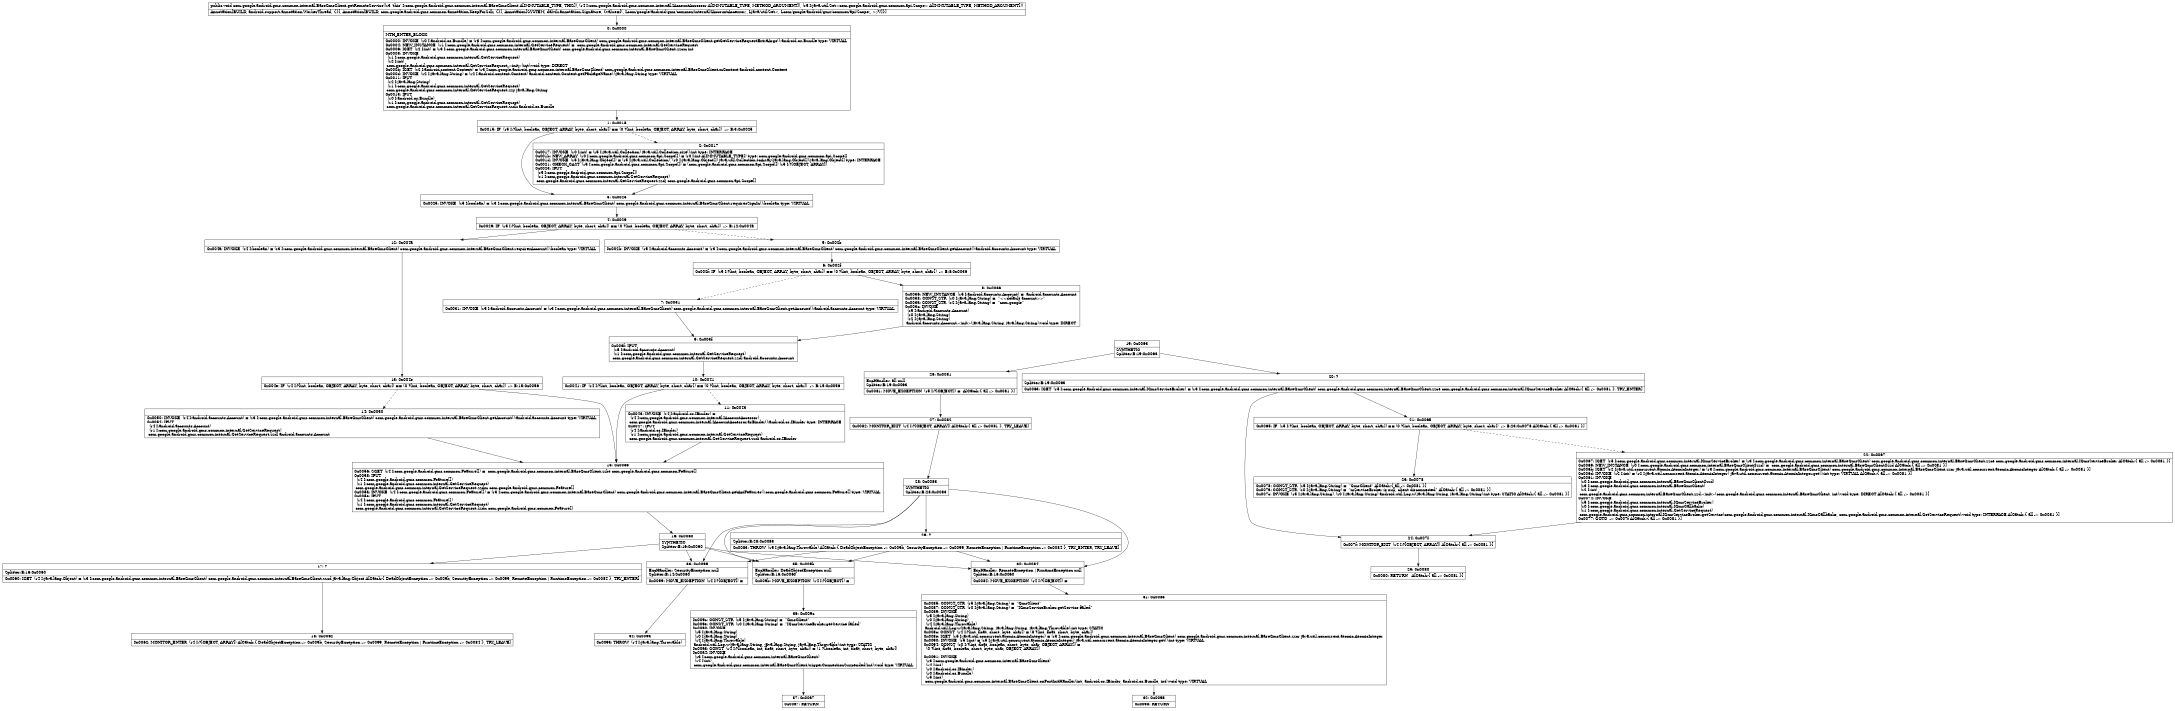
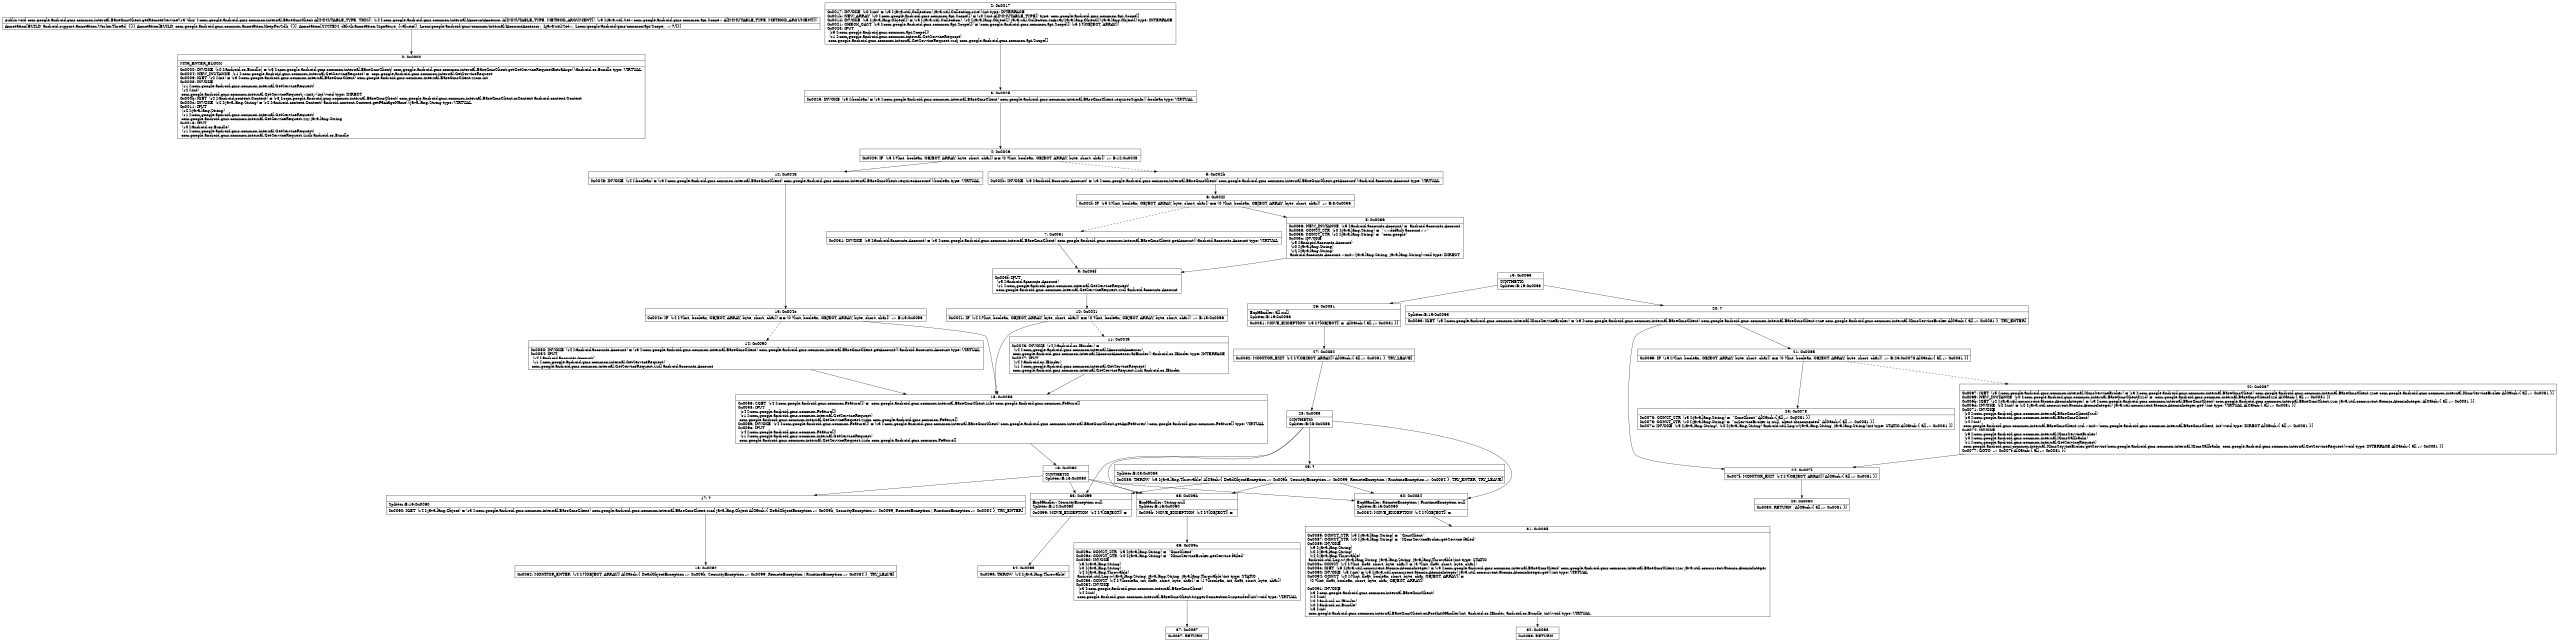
  digraph {
    node [shape=record]
    n1 [label="{0\:\ 0x0000|MTH_ENTER_BLOCK\l|0x0000: INVOKE  (r0 I:android.os.Bundle) = (r3 I:com.google.android.gms.common.internal.BaseGmsClient) com.google.android.gms.common.internal.BaseGmsClient.getGetServiceRequestExtraArgs():android.os.Bundle type: VIRTUAL \l0x0004: NEW_INSTANCE  (r1 I:com.google.android.gms.common.internal.GetServiceRequest) =  com.google.android.gms.common.internal.GetServiceRequest \l0x0006: IGET  (r2 I:int) = (r3 I:com.google.android.gms.common.internal.BaseGmsClient) com.google.android.gms.common.internal.BaseGmsClient.zzcm int \l0x0008: INVOKE  \l  (r1 I:com.google.android.gms.common.internal.GetServiceRequest)\l  (r2 I:int)\l com.google.android.gms.common.internal.GetServiceRequest.\<init\>(int):void type: DIRECT \l0x000b: IGET  (r2 I:android.content.Context) = (r3 I:com.google.android.gms.common.internal.BaseGmsClient) com.google.android.gms.common.internal.BaseGmsClient.mContext android.content.Context \l0x000d: INVOKE  (r2 I:java.lang.String) = (r2 I:android.content.Context) android.content.Context.getPackageName():java.lang.String type: VIRTUAL \l0x0011: IPUT  \l  (r2 I:java.lang.String)\l  (r1 I:com.google.android.gms.common.internal.GetServiceRequest)\l com.google.android.gms.common.internal.GetServiceRequest.zzy java.lang.String \l0x0013: IPUT  \l  (r0 I:android.os.Bundle)\l  (r1 I:com.google.android.gms.common.internal.GetServiceRequest)\l com.google.android.gms.common.internal.GetServiceRequest.zzdk android.os.Bundle \l}"]
-   n2 [label="{1\:\ 0x0015|0x0015: IF  (r5 I:?[int, boolean, OBJECT, ARRAY, byte, short, char]) == (0 ?[int, boolean, OBJECT, ARRAY, byte, short, char])  \-\> B:3:0x0025 \l}"]
    n3 [label="{2\:\ 0x0017|0x0017: INVOKE  (r0 I:int) = (r5 I:java.util.Collection) java.util.Collection.size():int type: INTERFACE \l0x001b: NEW_ARRAY  (r0 I:com.google.android.gms.common.api.Scope[]) = (r0 I:int A[IMMUTABLE_TYPE]) type: com.google.android.gms.common.api.Scope[] \l0x001d: INVOKE  (r5 I:java.lang.Object[]) = (r5 I:java.util.Collection), (r0 I:java.lang.Object[]) java.util.Collection.toArray(java.lang.Object[]):java.lang.Object[] type: INTERFACE \l0x0021: CHECK_CAST  (r5 I:com.google.android.gms.common.api.Scope[]) = (com.google.android.gms.common.api.Scope[]) (r5 I:?[OBJECT, ARRAY]) \l0x0023: IPUT  \l  (r5 I:com.google.android.gms.common.api.Scope[])\l  (r1 I:com.google.android.gms.common.internal.GetServiceRequest)\l com.google.android.gms.common.internal.GetServiceRequest.zzdj com.google.android.gms.common.api.Scope[] \l}"]
    n4 [label="{3\:\ 0x0025|0x0025: INVOKE  (r5 I:boolean) = (r3 I:com.google.android.gms.common.internal.BaseGmsClient) com.google.android.gms.common.internal.BaseGmsClient.requiresSignIn():boolean type: VIRTUAL \l}"]
    n5 [label="{4\:\ 0x0029|0x0029: IF  (r5 I:?[int, boolean, OBJECT, ARRAY, byte, short, char]) == (0 ?[int, boolean, OBJECT, ARRAY, byte, short, char])  \-\> B:12:0x004a \l}"]
    n6 [label="{5\:\ 0x002b|0x002b: INVOKE  (r5 I:android.accounts.Account) = (r3 I:com.google.android.gms.common.internal.BaseGmsClient) com.google.android.gms.common.internal.BaseGmsClient.getAccount():android.accounts.Account type: VIRTUAL \l}"]
    n7 [label="{12\:\ 0x004a|0x004a: INVOKE  (r4 I:boolean) = (r3 I:com.google.android.gms.common.internal.BaseGmsClient) com.google.android.gms.common.internal.BaseGmsClient.requiresAccount():boolean type: VIRTUAL \l}"]
    n8 [label="{6\:\ 0x002f|0x002f: IF  (r5 I:?[int, boolean, OBJECT, ARRAY, byte, short, char]) == (0 ?[int, boolean, OBJECT, ARRAY, byte, short, char])  \-\> B:8:0x0036 \l}"]
    n9 [label="{13\:\ 0x004e|0x004e: IF  (r4 I:?[int, boolean, OBJECT, ARRAY, byte, short, char]) == (0 ?[int, boolean, OBJECT, ARRAY, byte, short, char])  \-\> B:15:0x0056 \l}"]
    n10 [label="{7\:\ 0x0031|0x0031: INVOKE  (r5 I:android.accounts.Account) = (r3 I:com.google.android.gms.common.internal.BaseGmsClient) com.google.android.gms.common.internal.BaseGmsClient.getAccount():android.accounts.Account type: VIRTUAL \l}"]
    n11 [label="{8\:\ 0x0036|0x0036: NEW_INSTANCE  (r5 I:android.accounts.Account) =  android.accounts.Account \l0x0038: CONST_STR  (r0 I:java.lang.String) =  \"\<\<default account\>\>\" \l0x003a: CONST_STR  (r2 I:java.lang.String) =  \"com.google\" \l0x003c: INVOKE  \l  (r5 I:android.accounts.Account)\l  (r0 I:java.lang.String)\l  (r2 I:java.lang.String)\l android.accounts.Account.\<init\>(java.lang.String, java.lang.String):void type: DIRECT \l}"]
    n12 [label="{9\:\ 0x003f|0x003f: IPUT  \l  (r5 I:android.accounts.Account)\l  (r1 I:com.google.android.gms.common.internal.GetServiceRequest)\l com.google.android.gms.common.internal.GetServiceRequest.zzdl android.accounts.Account \l}"]
    n13 [label="{10\:\ 0x0041|0x0041: IF  (r4 I:?[int, boolean, OBJECT, ARRAY, byte, short, char]) == (0 ?[int, boolean, OBJECT, ARRAY, byte, short, char])  \-\> B:15:0x0056 \l}"]
    n14 [label="{11\:\ 0x0043|0x0043: INVOKE  (r4 I:android.os.IBinder) = \l  (r4 I:com.google.android.gms.common.internal.IAccountAccessor)\l com.google.android.gms.common.internal.IAccountAccessor.asBinder():android.os.IBinder type: INTERFACE \l0x0047: IPUT  \l  (r4 I:android.os.IBinder)\l  (r1 I:com.google.android.gms.common.internal.GetServiceRequest)\l com.google.android.gms.common.internal.GetServiceRequest.zzdi android.os.IBinder \l}"]
    n15 [label="{15\:\ 0x0056|0x0056: SGET  (r4 I:com.google.android.gms.common.Feature[]) =  com.google.android.gms.common.internal.BaseGmsClient.zzbt com.google.android.gms.common.Feature[] \l0x0058: IPUT  \l  (r4 I:com.google.android.gms.common.Feature[])\l  (r1 I:com.google.android.gms.common.internal.GetServiceRequest)\l com.google.android.gms.common.internal.GetServiceRequest.zzdm com.google.android.gms.common.Feature[] \l0x005a: INVOKE  (r4 I:com.google.android.gms.common.Feature[]) = (r3 I:com.google.android.gms.common.internal.BaseGmsClient) com.google.android.gms.common.internal.BaseGmsClient.getApiFeatures():com.google.android.gms.common.Feature[] type: VIRTUAL \l0x005e: IPUT  \l  (r4 I:com.google.android.gms.common.Feature[])\l  (r1 I:com.google.android.gms.common.internal.GetServiceRequest)\l com.google.android.gms.common.internal.GetServiceRequest.zzdn com.google.android.gms.common.Feature[] \l}"]
    n16 [label="{16\:\ 0x0060|SYNTHETIC\lSplitter:B:16:0x0060\l}"]
    n17 [label="{14\:\ 0x0050|0x0050: INVOKE  (r4 I:android.accounts.Account) = (r3 I:com.google.android.gms.common.internal.BaseGmsClient) com.google.android.gms.common.internal.BaseGmsClient.getAccount():android.accounts.Account type: VIRTUAL \l0x0054: IPUT  \l  (r4 I:android.accounts.Account)\l  (r1 I:com.google.android.gms.common.internal.GetServiceRequest)\l com.google.android.gms.common.internal.GetServiceRequest.zzdl android.accounts.Account \l}"]
    n18 [label="{17\:\ ?|Splitter:B:16:0x0060\l|0x0060: IGET  (r4 I:java.lang.Object) = (r3 I:com.google.android.gms.common.internal.BaseGmsClient) com.google.android.gms.common.internal.BaseGmsClient.zzcd java.lang.Object A[Catch:\{ DeadObjectException \-\> 0x009b, SecurityException \-\> 0x0099, RemoteException \| RuntimeException \-\> 0x0084 \}, TRY_ENTER]\l}"]
    n19 [label="{30\:\ 0x0084|ExcHandler: RemoteException \| RuntimeException null\lSplitter:B:16:0x0060\l|0x0084: MOVE_EXCEPTION  (r4 I:?[OBJECT]) =  \l}"]
    n20 [label="{33\:\ 0x0099|ExcHandler: SecurityException null\lSplitter:B:14:0x0060\l|0x0099: MOVE_EXCEPTION  (r4 I:?[OBJECT]) =  \l}"]
-   n21 [label="{35\:\ 0x009b|ExcHandler: DeadObjectException null\lSplitter:B:16:0x0060\l|0x009b: MOVE_EXCEPTION  (r4 I:?[OBJECT]) =  \l}"]
+   n21 [label="{35\:\ 0x009b|ExcHandler: String null\lSplitter:B:16:0x0060\l|0x009b: MOVE_EXCEPTION  (r4 I:?[OBJECT]) =  \l}"]
    n22 [label="{18\:\ 0x0062|0x0062: MONITOR_ENTER  (r4 I:?[OBJECT, ARRAY]) A[Catch:\{ DeadObjectException \-\> 0x009b, SecurityException \-\> 0x0099, RemoteException \| RuntimeException \-\> 0x0084 \}, TRY_LEAVE]\l}"]
    n23 [label="{31\:\ 0x0085|0x0085: CONST_STR  (r5 I:java.lang.String) =  \"GmsClient\" \l0x0087: CONST_STR  (r0 I:java.lang.String) =  \"IGmsServiceBroker.getService failed\" \l0x0089: INVOKE  \l  (r5 I:java.lang.String)\l  (r0 I:java.lang.String)\l  (r4 I:java.lang.Throwable)\l android.util.Log.w(java.lang.String, java.lang.String, java.lang.Throwable):int type: STATIC \l0x008c: CONST  (r4 I:?[int, float, short, byte, char]) = (8 ?[int, float, short, byte, char]) \l0x008e: IGET  (r5 I:java.util.concurrent.atomic.AtomicInteger) = (r3 I:com.google.android.gms.common.internal.BaseGmsClient) com.google.android.gms.common.internal.BaseGmsClient.zzcr java.util.concurrent.atomic.AtomicInteger \l0x0090: INVOKE  (r5 I:int) = (r5 I:java.util.concurrent.atomic.AtomicInteger) java.util.concurrent.atomic.AtomicInteger.get():int type: VIRTUAL \l0x0094: CONST  (r0 I:?[int, float, boolean, short, byte, char, OBJECT, ARRAY]) = \l  (0 ?[int, float, boolean, short, byte, char, OBJECT, ARRAY])\l \l0x0091: INVOKE  \l  (r3 I:com.google.android.gms.common.internal.BaseGmsClient)\l  (r4 I:int)\l  (r0 I:android.os.IBinder)\l  (r0 I:android.os.Bundle)\l  (r5 I:int)\l com.google.android.gms.common.internal.BaseGmsClient.onPostInitHandler(int, android.os.IBinder, android.os.Bundle, int):void type: VIRTUAL \l}"]
    n24 [label="{34\:\ 0x009a|0x009a: THROW  (r4 I:java.lang.Throwable) \l}"]
    n25 [label="{36\:\ 0x009c|0x009c: CONST_STR  (r5 I:java.lang.String) =  \"GmsClient\" \l0x009e: CONST_STR  (r0 I:java.lang.String) =  \"IGmsServiceBroker.getService failed\" \l0x00a0: INVOKE  \l  (r5 I:java.lang.String)\l  (r0 I:java.lang.String)\l  (r4 I:java.lang.Throwable)\l android.util.Log.w(java.lang.String, java.lang.String, java.lang.Throwable):int type: STATIC \l0x00a3: CONST  (r4 I:?[boolean, int, float, short, byte, char]) = (1 ?[boolean, int, float, short, byte, char]) \l0x00a4: INVOKE  \l  (r3 I:com.google.android.gms.common.internal.BaseGmsClient)\l  (r4 I:int)\l com.google.android.gms.common.internal.BaseGmsClient.triggerConnectionSuspended(int):void type: VIRTUAL \l}"]
    n26 [label="{19\:\ 0x0063|SYNTHETIC\lSplitter:B:19:0x0063\l}"]
    n27 [label="{20\:\ ?|Splitter:B:19:0x0063\l|0x0063: IGET  (r5 I:com.google.android.gms.common.internal.IGmsServiceBroker) = (r3 I:com.google.android.gms.common.internal.BaseGmsClient) com.google.android.gms.common.internal.BaseGmsClient.zzce com.google.android.gms.common.internal.IGmsServiceBroker A[Catch:\{ all \-\> 0x0081 \}, TRY_ENTER]\l}"]
    n28 [label="{26\:\ 0x0081|ExcHandler: all null\lSplitter:B:19:0x0063\l|0x0081: MOVE_EXCEPTION  (r5 I:?[OBJECT]) =  A[Catch:\{ all \-\> 0x0081 \}]\l}"]
    n29 [label="{21\:\ 0x0065|0x0065: IF  (r5 I:?[int, boolean, OBJECT, ARRAY, byte, short, char]) == (0 ?[int, boolean, OBJECT, ARRAY, byte, short, char])  \-\> B:23:0x0078 A[Catch:\{ all \-\> 0x0081 \}]\l}"]
    n30 [label="{24\:\ 0x007f|0x007f: MONITOR_EXIT  (r4 I:?[OBJECT, ARRAY]) A[Catch:\{ all \-\> 0x0081 \}]\l}"]
    n31 [label="{27\:\ 0x0082|0x0082: MONITOR_EXIT  (r4 I:?[OBJECT, ARRAY]) A[Catch:\{ all \-\> 0x0081 \}, TRY_LEAVE]\l}"]
-   n32 [label="{22\:\ 0x0067|0x0067: IGET  (r5 I:com.google.android.gms.common.internal.IGmsServiceBroker) = (r3 I:com.google.android.gms.common.internal.BaseGmsClient) com.google.android.gms.common.internal.BaseGmsClient.zzce com.google.android.gms.common.internal.IGmsServiceBroker A[Catch:\{ all \-\> 0x0081 \}]\l0x0069: NEW_INSTANCE  (r0 I:com.google.android.gms.common.internal.BaseGmsClient$zzd) =  com.google.android.gms.common.internal.BaseGmsClient$zzd A[Catch:\{ all \-\> 0x0081 \}]\l0x006b: IGET  (r2 I:java.util.concurrent.atomic.AtomicInteger) = (r3 I:com.google.android.gms.common.internal.BaseGmsClient) com.google.android.gms.common.internal.BaseGmsClient.zzcr java.util.concurrent.atomic.AtomicInteger A[Catch:\{ all \-\> 0x0081 \}]\l0x006d: INVOKE  (r2 I:int) = (r2 I:java.util.concurrent.atomic.AtomicInteger) java.util.concurrent.atomic.AtomicInteger.get():int type: VIRTUAL A[Catch:\{ all \-\> 0x0081 \}]\l0x0061: INVOKE  \l  (r0 I:com.google.android.gms.common.internal.BaseGmsClient$zzd)\l  (r3 I:com.google.android.gms.common.internal.BaseGmsClient)\l  (r2 I:int)\l com.google.android.gms.common.internal.BaseGmsClient.zzd.\<init\>(com.google.android.gms.common.internal.BaseGmsClient, int):void type: DIRECT A[Catch:\{ all \-\> 0x0081 \}]\l0x0074: INVOKE  \l  (r5 I:com.google.android.gms.common.internal.IGmsServiceBroker)\l  (r0 I:com.google.android.gms.common.internal.IGmsCallbacks)\l  (r1 I:com.google.android.gms.common.internal.GetServiceRequest)\l com.google.android.gms.common.internal.IGmsServiceBroker.getService(com.google.android.gms.common.internal.IGmsCallbacks, com.google.android.gms.common.internal.GetServiceRequest):void type: INTERFACE A[Catch:\{ all \-\> 0x0081 \}]\l0x0077: GOTO  \-\> 0x007f A[Catch:\{ all \-\> 0x0081 \}]\l}"]
+   n32 [label="{22\:\ 0x0067|0x0067: IGET  (r5 I:com.google.android.gms.common.internal.IGmsServiceBroker) = (r3 I:com.google.android.gms.common.internal.BaseGmsClient) com.google.android.gms.common.internal.BaseGmsClient.zzce com.google.android.gms.common.internal.IGmsServiceBroker A[Catch:\{ all \-\> 0x0081 \}]\l0x0069: NEW_INSTANCE  (r0 I:com.google.android.gms.common.internal.BaseGmsClient$zzd) =  com.google.android.gms.common.internal.BaseGmsClient$zzd A[Catch:\{ all \-\> 0x0081 \}]\l0x006b: IGET  (r2 I:java.util.concurrent.atomic.AtomicInteger) = (r3 I:com.google.android.gms.common.internal.BaseGmsClient) com.google.android.gms.common.internal.BaseGmsClient.zzcr java.util.concurrent.atomic.AtomicInteger A[Catch:\{ all \-\> 0x0081 \}]\l0x006d: INVOKE  (r2 I:int) = (r2 I:java.util.concurrent.atomic.AtomicInteger) java.util.concurrent.atomic.AtomicInteger.get():int type: VIRTUAL A[Catch:\{ all \-\> 0x0081 \}]\l0x0071: INVOKE  \l  (r0 I:com.google.android.gms.common.internal.BaseGmsClient$zzd)\l  (r3 I:com.google.android.gms.common.internal.BaseGmsClient)\l  (r2 I:int)\l com.google.android.gms.common.internal.BaseGmsClient.zzd.\<init\>(com.google.android.gms.common.internal.BaseGmsClient, int):void type: DIRECT A[Catch:\{ all \-\> 0x0081 \}]\l0x0074: INVOKE  \l  (r5 I:com.google.android.gms.common.internal.IGmsServiceBroker)\l  (r0 I:com.google.android.gms.common.internal.IGmsCallbacks)\l  (r1 I:com.google.android.gms.common.internal.GetServiceRequest)\l com.google.android.gms.common.internal.IGmsServiceBroker.getService(com.google.android.gms.common.internal.IGmsCallbacks, com.google.android.gms.common.internal.GetServiceRequest):void type: INTERFACE A[Catch:\{ all \-\> 0x0081 \}]\l0x0077: GOTO  \-\> 0x007f A[Catch:\{ all \-\> 0x0081 \}]\l}"]
    n33 [label="{23\:\ 0x0078|0x0078: CONST_STR  (r5 I:java.lang.String) =  \"GmsClient\" A[Catch:\{ all \-\> 0x0081 \}]\l0x007a: CONST_STR  (r0 I:java.lang.String) =  \"mServiceBroker is null, client disconnected\" A[Catch:\{ all \-\> 0x0081 \}]\l0x007c: INVOKE  (r5 I:java.lang.String), (r0 I:java.lang.String) android.util.Log.w(java.lang.String, java.lang.String):int type: STATIC A[Catch:\{ all \-\> 0x0081 \}]\l}"]
    n34 [label="{25\:\ 0x0080|0x0080: RETURN   A[Catch:\{ all \-\> 0x0081 \}]\l}"]
    n35 [label="{28\:\ 0x0083|SYNTHETIC\lSplitter:B:28:0x0083\l}"]
    n36 [label="{29\:\ ?|Splitter:B:28:0x0083\l|0x0083: THROW  (r5 I:java.lang.Throwable) A[Catch:\{ DeadObjectException \-\> 0x009b, SecurityException \-\> 0x0099, RemoteException \| RuntimeException \-\> 0x0084 \}, TRY_ENTER, TRY_LEAVE]\l}"]
    n37 [label="{32\:\ 0x0098|0x0098: RETURN   \l}"]
    n38 [label="{37\:\ 0x00a7|0x00a7: RETURN   \l}"]
    n39 [label="{public void com.google.android.gms.common.internal.BaseGmsClient.getRemoteService((r3 'this' I:com.google.android.gms.common.internal.BaseGmsClient A[IMMUTABLE_TYPE, THIS]), (r4 I:com.google.android.gms.common.internal.IAccountAccessor A[IMMUTABLE_TYPE, METHOD_ARGUMENT]), (r5 I:java.util.Set\<com.google.android.gms.common.api.Scope\> A[IMMUTABLE_TYPE, METHOD_ARGUMENT]))  | Annotation[BUILD, android.support.annotation.WorkerThread, \{\}], Annotation[BUILD, com.google.android.gms.common.annotation.KeepForSdk, \{\}], Annotation[SYSTEM, dalvik.annotation.Signature, \{value=[(, Lcom\/google\/android\/gms\/common\/internal\/IAccountAccessor;, Ljava\/util\/Set\<, Lcom\/google\/android\/gms\/common\/api\/Scope;, \>;)V]\}]\l}"]
-   n1 -> n2
-   n2 -> n3 [style=dashed]
-   n2 -> n4
    n3 -> n4
    n4 -> n5
    n5 -> n6 [style=dashed]
    n5 -> n7
    n6 -> n8
    n7 -> n9
    n8 -> n10 [style=dashed]
    n8 -> n11
    n9 -> n15
    n9 -> n17 [style=dashed]
    n10 -> n12
    n11 -> n12
    n12 -> n13
    n13 -> n14 [style=dashed]
    n13 -> n15
    n14 -> n15
    n15 -> n16
    n16 -> n18
    n16 -> n19
    n16 -> n20
    n16 -> n21
    n17 -> n15
    n18 -> n22
    n19 -> n23
    n20 -> n24
    n21 -> n25
    n23 -> n37
    n25 -> n38
    n26 -> n27
    n26 -> n28
    n27 -> n29
    n27 -> n30
    n28 -> n31
    n29 -> n32 [style=dashed]
    n29 -> n33
    n30 -> n34
    n31 -> n35
    n32 -> n30
    n35 -> n19
    n35 -> n20
    n35 -> n21
    n35 -> n36
    n36 -> n19
    n36 -> n20
    n36 -> n21
    n39 -> n1
  }
